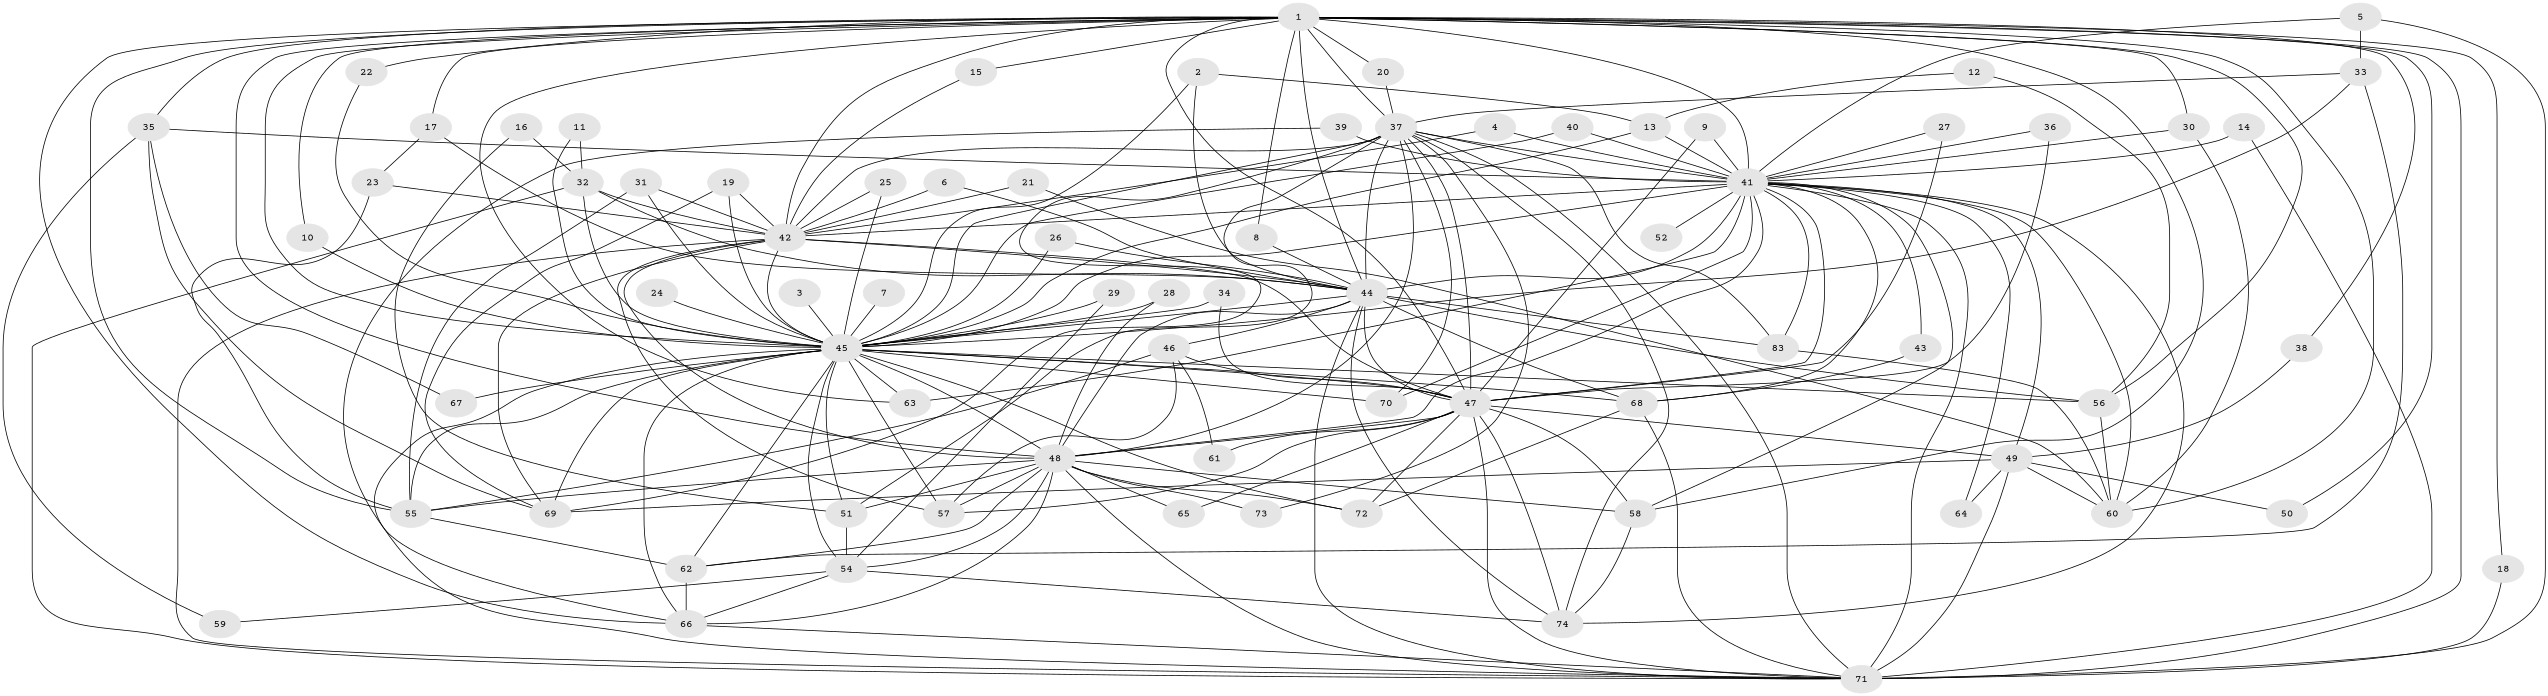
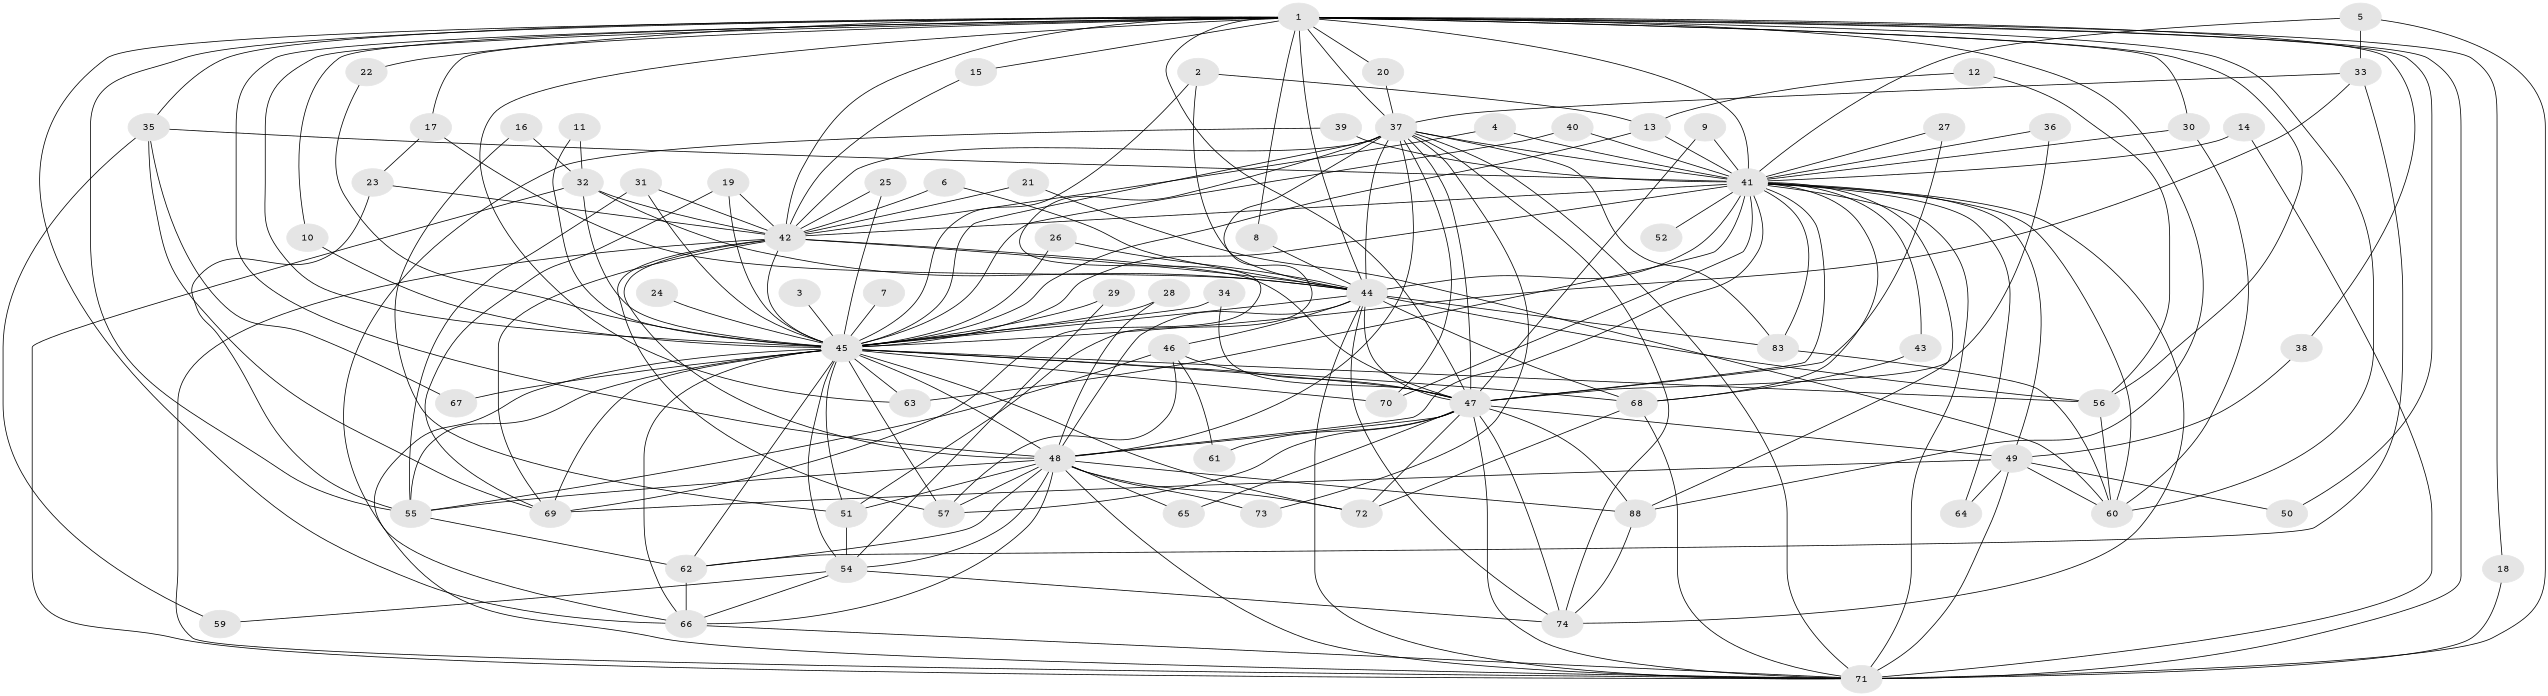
  graph {
    fontname="Courier Prime"
    node [color=gray90 fontname="Courier Prime" style=filled]
    edge [fontname="Courier Prime" weight=1.0]
    1
    8
    10
    15
    17
    18
    20
    22
    30
    35
    37
    38
    41
    42
    44
    45
    47
    48
    50
    55
    56
-   58
+   58 [label=88]
    60
    63
    66
    71
    23
    69
    59
    67
    51
    n32 [label=83]
    70
    73
    74
    49
    43
    52
    64
    68
    57
    46
    54
    62
    72
    61
    65
    2
    13
    3
    4
    5
    33
    6
    7
    9
    11
    32
    12
    14
    16
    19
    21
    24
    25
    26
    27
    28
    29
    31
    34
    36
    39
    40
    1 -- 8
    1 -- 10
    1 -- 15
    1 -- 17
    1 -- 18
    1 -- 20
    1 -- 22
    1 -- 30
    1 -- 35
    1 -- 37 [weight=3.0]
    1 -- 38
    1 -- 41 [weight=3.0]
    1 -- 42 [weight=2.0]
    1 -- 44 [weight=2.0]
    1 -- 45 [weight=2.0]
    1 -- 47 [weight=3.0]
    1 -- 48 [weight=3.0]
    1 -- 50
    1 -- 55
    1 -- 56
    1 -- 58 [weight=2.0]
    1 -- 60
    1 -- 63
    1 -- 66
    1 -- 71 [weight=3.0]
    8 -- 44
    10 -- 45
    15 -- 42
    17 -- 44
    17 -- 23
    18 -- 71
    20 -- 37
    22 -- 45
    30 -- 41
    30 -- 60
    35 -- 41
    35 -- 69
    35 -- 59
    35 -- 67
    37 -- 41
    37 -- 42
    37 -- 44
    37 -- 45
    37 -- 47
    37 -- 48
    37 -- 71
    37 -- 69
    37 -- 51
    37 -- n32
    37 -- 70
    37 -- 73
    37 -- 74
    38 -- 49
    41 -- 42 [weight=2.0]
    41 -- 44
    41 -- 45 [weight=3.0]
    41 -- 47
    41 -- 48
    41 -- 58
    41 -- 60
    41 -- 63
    41 -- 71
    41 -- n32 [weight=2.0]
    41 -- 70
    41 -- 74
    41 -- 49
    41 -- 43
    41 -- 52
    41 -- 64
    41 -- 68
    42 -- 44
    42 -- 45
    42 -- 47
    42 -- 48
    42 -- 71
    42 -- 69
    42 -- 57
    44 -- 45
    44 -- 47 [weight=2.0]
    44 -- 48
    44 -- 56 [weight=2.0]
    44 -- 71
    44 -- n32
    44 -- 74
    44 -- 68
    44 -- 46 [weight=2.0]
    45 -- 47
    45 -- 48 [weight=2.0]
    45 -- 55 [weight=2.0]
    45 -- 56
    45 -- 63
    45 -- 66
    45 -- 71
    45 -- 69
    45 -- 67
    45 -- 51
    45 -- 70
    45 -- 68
    45 -- 57 [weight=2.0]
    45 -- 54
    45 -- 62 [weight=2.0]
    45 -- 72
    47 -- 48
    47 -- 58
    47 -- 71
    47 -- 74
    47 -- 49
    47 -- 57
    47 -- 72
    47 -- 61
    47 -- 65
    48 -- 55
    48 -- 58 [weight=2.0]
    48 -- 66
    48 -- 71
    48 -- 51
    48 -- 73
    48 -- 57
    48 -- 54
    48 -- 62
    48 -- 72
    48 -- 65
    55 -- 62
    56 -- 60
    58 -- 74
    66 -- 71
    23 -- 42
    23 -- 55
    51 -- 54
    n32 -- 60
    49 -- 50
    49 -- 60
    49 -- 71 [weight=2.0]
    49 -- 69
    49 -- 64
    43 -- 68
    68 -- 71
    68 -- 72
    46 -- 47
    46 -- 55
    46 -- 57
    46 -- 61
    54 -- 66
    54 -- 59
    54 -- 74
    62 -- 66
    2 -- 44
    2 -- 45
    2 -- 13
    13 -- 41 [weight=2.0]
    13 -- 45
    3 -- 45
    4 -- 41
    4 -- 42
    5 -- 41
    5 -- 71
    5 -- 33
    33 -- 37
    33 -- 45
    33 -- 62
    6 -- 42
    6 -- 44
    7 -- 45
    9 -- 41 [weight=2.0]
    9 -- 47
    11 -- 45
    11 -- 32
    32 -- 42
    32 -- 44
    32 -- 45
    32 -- 71
    12 -- 56
    12 -- 13
    14 -- 41
    14 -- 71
    16 -- 51
    16 -- 32
    19 -- 42
    19 -- 45
    19 -- 69
    21 -- 42
    21 -- 60
    24 -- 45
    25 -- 42
    25 -- 45 [weight=2.0]
    26 -- 44
    26 -- 45
    27 -- 41
    27 -- 47
    28 -- 45
    28 -- 48
    29 -- 45
    29 -- 54
    31 -- 42
    31 -- 45
    31 -- 55
    34 -- 45
    34 -- 47
    36 -- 41
    36 -- 47
    39 -- 41
    39 -- 66
    40 -- 41
    40 -- 45
  }
